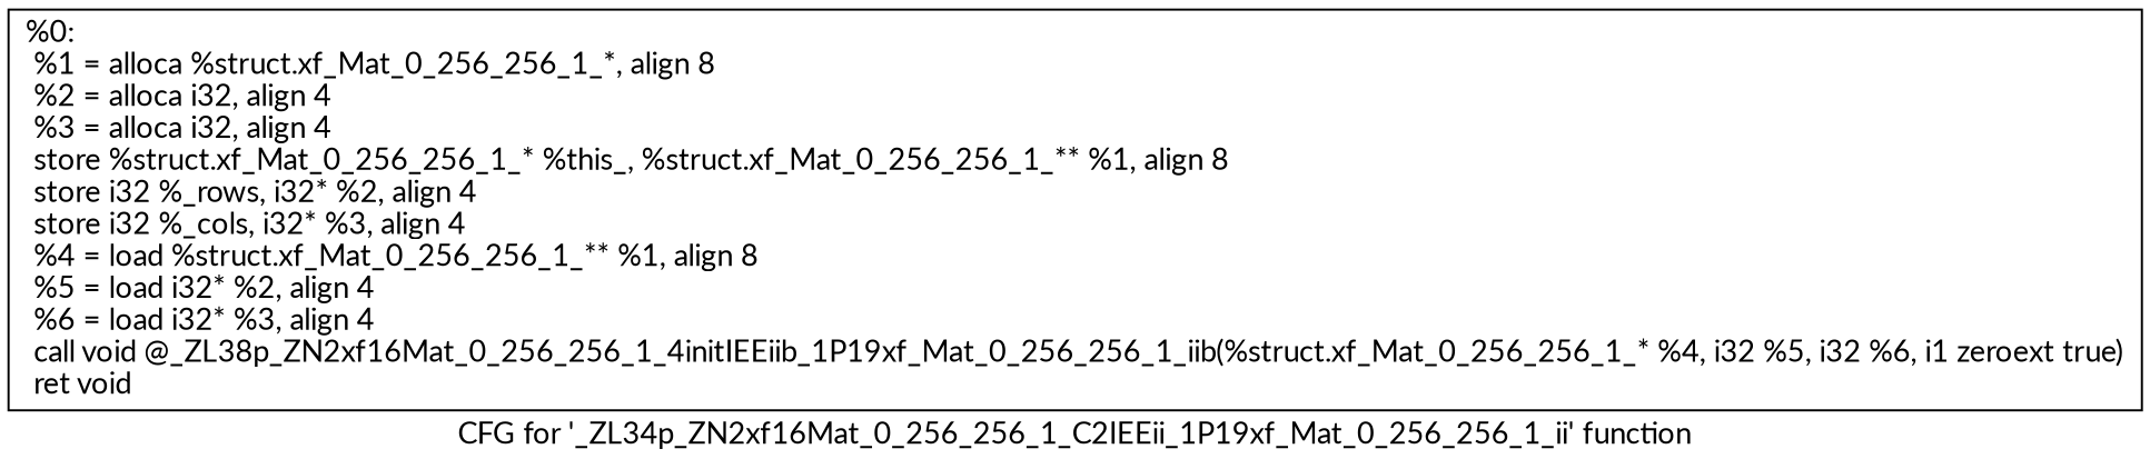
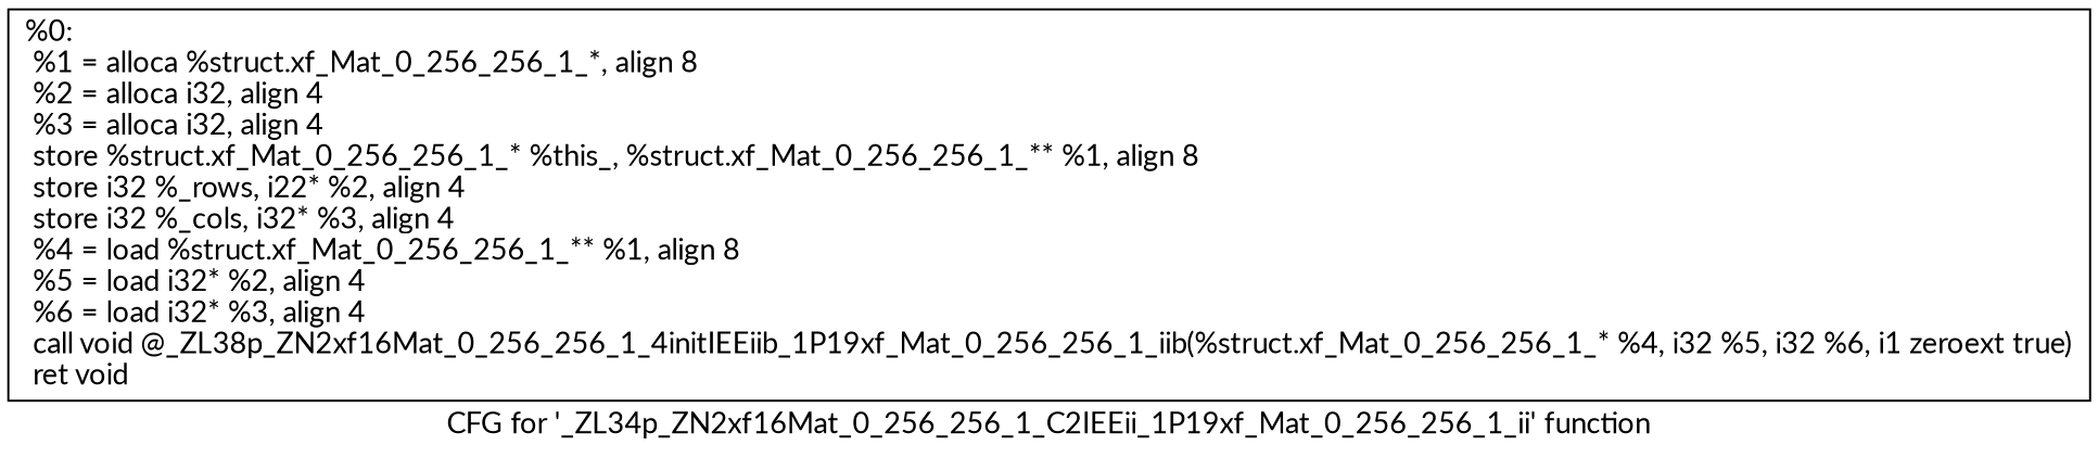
  digraph {
    label="CFG for '_ZL34p_ZN2xf16Mat_0_256_256_1_C2IEEii_1P19xf_Mat_0_256_256_1_ii' function"
    rankdir=LR
    fontname=Lato
-   n1 [label="{%0:\l  %1 = alloca %struct.xf_Mat_0_256_256_1_*, align 8\l  %2 = alloca i32, align 4\l  %3 = alloca i32, align 4\l  store %struct.xf_Mat_0_256_256_1_* %this_, %struct.xf_Mat_0_256_256_1_** %1, align 8\l  store i32 %_rows, i32* %2, align 4\l  store i32 %_cols, i32* %3, align 4\l  %4 = load %struct.xf_Mat_0_256_256_1_** %1, align 8\l  %5 = load i32* %2, align 4\l  %6 = load i32* %3, align 4\l  call void @_ZL38p_ZN2xf16Mat_0_256_256_1_4initIEEiib_1P19xf_Mat_0_256_256_1_iib(%struct.xf_Mat_0_256_256_1_* %4, i32 %5, i32 %6, i1 zeroext true)\l  ret void\l}" shape=record fontname=Lato]
+   n1 [label="{%0:\l  %1 = alloca %struct.xf_Mat_0_256_256_1_*, align 8\l  %2 = alloca i32, align 4\l  %3 = alloca i32, align 4\l  store %struct.xf_Mat_0_256_256_1_* %this_, %struct.xf_Mat_0_256_256_1_** %1, align 8\l  store i32 %_rows, i22* %2, align 4\l  store i32 %_cols, i32* %3, align 4\l  %4 = load %struct.xf_Mat_0_256_256_1_** %1, align 8\l  %5 = load i32* %2, align 4\l  %6 = load i32* %3, align 4\l  call void @_ZL38p_ZN2xf16Mat_0_256_256_1_4initIEEiib_1P19xf_Mat_0_256_256_1_iib(%struct.xf_Mat_0_256_256_1_* %4, i32 %5, i32 %6, i1 zeroext true)\l  ret void\l}" shape=record fontname=Lato]
  }
